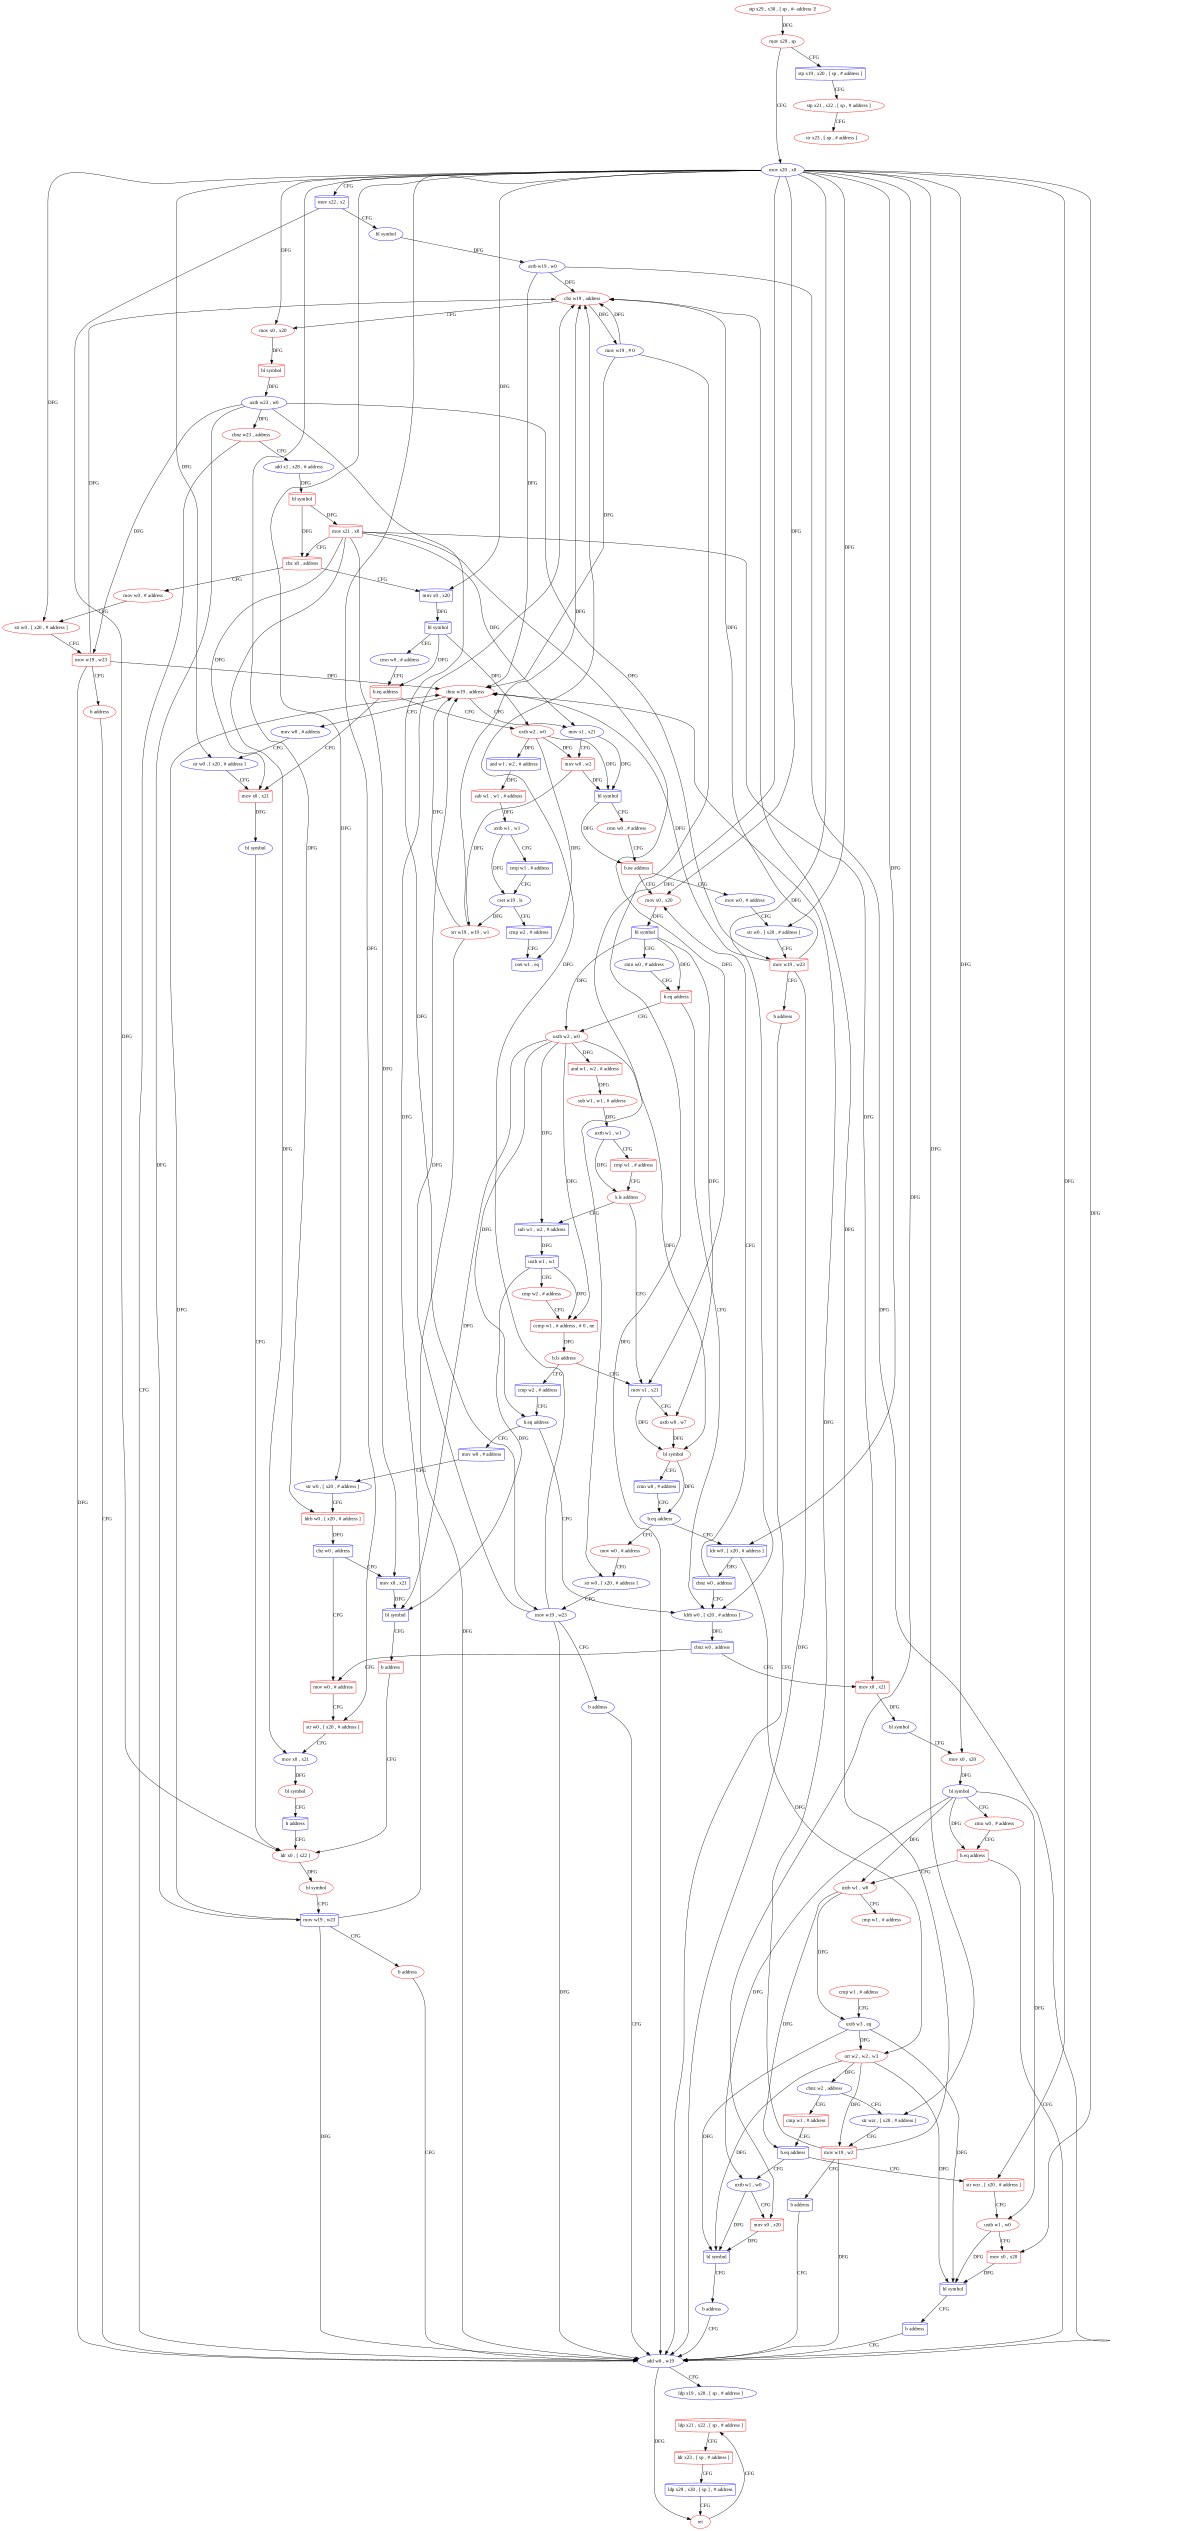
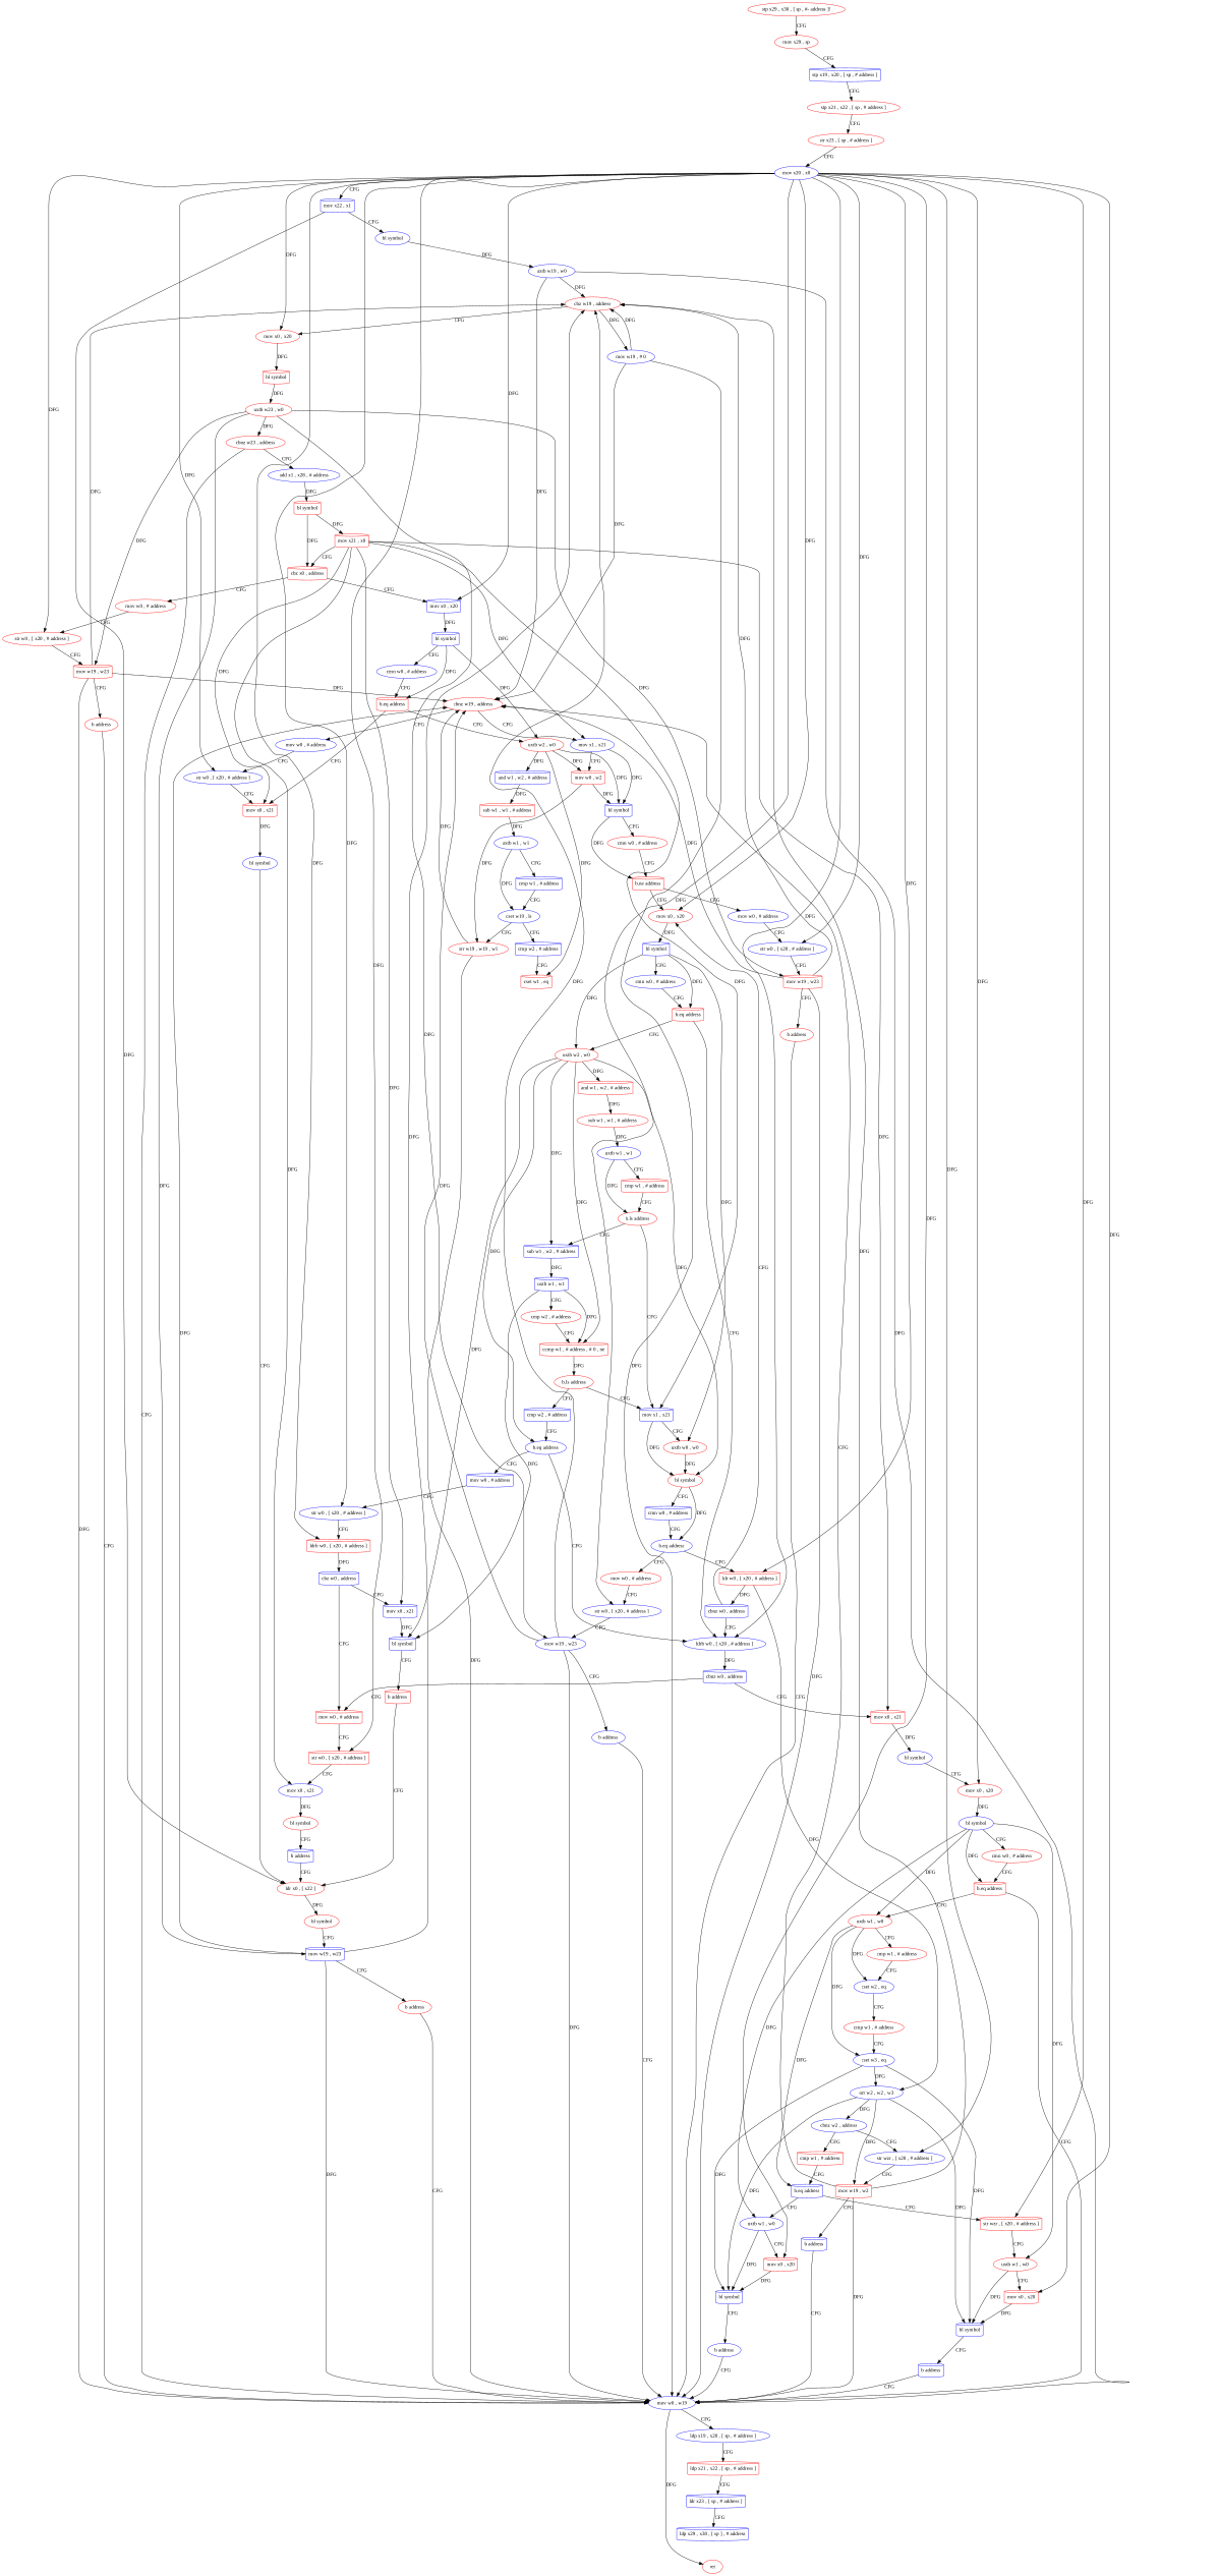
  digraph {
    fontname="Liberation Serif"
    node [color=blue fontname="Liberation Serif" shape=ellipse]
    edge [fontname="Liberation Serif"]
    n1 [color=red label="stp x29 , x30 , [ sp , #- address ]!"]
    n2 [color=red label="mov x29 , sp"]
    n3 [label="stp x19 , x20 , [ sp , # address ]" shape=cylinder]
    n4 [color=red label="stp x21 , x22 , [ sp , # address ]"]
    n5 [color=red label="str x23 , [ sp , # address ]"]
    n6 [label="mov x20 , x0"]
-   n7 [label="mov x22 , x2" shape=cylinder]
+   n7 [label="mov x22 , x1" shape=cylinder]
    n8 [color=red label="mov x0 , x20"]
    n9 [label="mov x0 , x20" shape=cylinder]
    n10 [color=red label="str w0 , [ x20 , # address ]"]
    n11 [color=red label="mov x0 , x20"]
    n12 [label="str w0 , [ x20 , # address ]"]
    n13 [label="ldrb w0 , [ x20 , # address ]"]
    n14 [label="str w0 , [ x20 , # address ]"]
    n15 [color=red label="str w0 , [ x20 , # address ]" shape=cylinder]
    n16 [color=red label="mov x0 , x20"]
-   n17 [label="ldr w0 , [ x20 , # address ]" shape=cylinder]
+   n17 [color=red label="ldr w0 , [ x20 , # address ]" shape=cylinder]
    n18 [label="str wzr , [ x20 , # address ]"]
    n19 [label="str w0 , [ x20 , # address ]"]
    n20 [color=red label="str wzr , [ x20 , # address ]" shape=cylinder]
    n21 [label="str w0 , [ x20 , # address ]"]
    n22 [color=red label="ldrb w0 , [ x20 , # address ]" shape=cylinder]
    n23 [color=red label="mov x0 , x20" shape=cylinder]
    n24 [color=red label="mov x0 , x20" shape=cylinder]
    n25 [label="bl symbol"]
    n26 [color=red label="ldr x0 , [ x22 ]"]
    n27 [color=red label="bl symbol" shape=cylinder]
    n28 [label="bl symbol" shape=cylinder]
    n29 [color=red label="mov w19 , w23" shape=cylinder]
    n30 [label="bl symbol" shape=cylinder]
    n31 [color=red label="mov x0 , x21" shape=cylinder]
    n32 [label="cbnz w0 , address" shape=cylinder]
    n33 [color=red label="mov w19 , w23" shape=cylinder]
    n34 [label="mov x0 , x21"]
    n35 [label="bl symbol"]
    n36 [label="cbnz w0 , address" shape=cylinder]
-   n37 [color=red label="orr w2 , w2 , w3"]
+   n37 [label="orr w2 , w2 , w3"]
    n38 [color=red label="mov w19 , w2" shape=cylinder]
    n39 [label="mov w19 , w23"]
    n40 [color=red label="uxtb w1 , w0"]
    n41 [label="cbz w0 , address" shape=cylinder]
    n42 [label="bl symbol" shape=cylinder]
    n43 [label="bl symbol" shape=cylinder]
    n44 [label="uxtb w19 , w0"]
    n45 [color=red label="bl symbol"]
    n46 [color=red label="cbz w19 , address"]
-   n47 [label="add w0 , w19"]
+   n47 [label="mov w0 , w19"]
    n48 [color=red label="cbnz w19 , address"]
    n49 [label="mov w19 , # 0"]
    n50 [label="ldp x19 , x20 , [ sp , # address ]"]
    n51 [color=red label=ret]
    n52 [label="mov x1 , x21"]
    n53 [label="mov w0 , # address"]
-   n54 [label="uxtb w23 , w0"]
+   n54 [color=red label="uxtb w23 , w0"]
    n55 [color=red label="cbnz w23 , address"]
    n56 [label="mov w19 , w23" shape=cylinder]
    n57 [label="add x1 , x28 , # address"]
    n58 [color=red label="b address"]
    n59 [color=red label="b address"]
    n60 [color=red label="b address"]
    n61 [label="b address"]
    n62 [color=red label="bl symbol" shape=cylinder]
    n63 [color=red label="ldp x21 , x22 , [ sp , # address ]" shape=cylinder]
    n64 [color=red label="mov x21 , x0" shape=cylinder]
    n65 [color=red label="cbz x0 , address" shape=cylinder]
-   n66 [color=red label="ldr x23 , [ sp , # address ]" shape=cylinder]
+   n66 [label="ldr x23 , [ sp , # address ]" shape=cylinder]
    n67 [label="ldp x29 , x30 , [ sp ] , # address" shape=cylinder]
    n68 [color=red label="mov x0 , x21" shape=cylinder]
    n69 [label="mov x1 , x21" shape=cylinder]
    n70 [label="mov x0 , x21" shape=cylinder]
    n71 [color=red label="mov w0 , # address"]
    n72 [label="bl symbol"]
    n73 [color=red label="mov w0 , w2" shape=cylinder]
    n74 [label="bl symbol" shape=cylinder]
    n75 [label="bl symbol"]
-   n76 [color=red label="uxtb w0 , w7"]
+   n76 [color=red label="uxtb w0 , w0"]
    n77 [color=red label="bl symbol"]
    n78 [color=red label="bl symbol"]
    n79 [label="bl symbol" shape=cylinder]
    n80 [label="cmn w0 , # address"]
    n81 [color=red label="b.eq address" shape=cylinder]
    n82 [color=red label="uxtb w2 , w0"]
    n83 [label="and w1 , w2 , # address" shape=cylinder]
-   n84 [label="cset w1 , eq" shape=cylinder]
+   n84 [color=red label="cset w1 , eq" shape=cylinder]
    n85 [color=red label="sub w1 , w1 , # address" shape=cylinder]
    n86 [color=red label="orr w19 , w19 , w1"]
    n87 [color=red label="cmn w0 , # address"]
    n88 [color=red label="b.ne address" shape=cylinder]
    n89 [label="uxtb w1 , w1"]
    n90 [label="cmp w1 , # address" shape=cylinder]
    n91 [label="cset w19 , ls"]
    n92 [label="cmp w2 , # address" shape=cylinder]
    n93 [label="mov w0 , # address"]
    n94 [label="cmn w0 , # address"]
    n95 [color=red label="b.eq address" shape=cylinder]
    n96 [color=red label="uxtb w2 , w0"]
    n97 [color=red label="and w1 , w2 , # address" shape=cylinder]
    n98 [label="sub w1 , w2 , # address" shape=cylinder]
    n99 [color=red label="ccmp w1 , # address , # 0 , ne" shape=cylinder]
    n100 [label="b.eq address"]
    n101 [color=red label="mov w0 , # address" shape=cylinder]
    n102 [color=red label="sub w1 , w1 , # address"]
    n103 [label="uxtb w1 , w1" shape=cylinder]
    n104 [label="cmn w0 , # address" shape=cylinder]
    n105 [label="b.eq address"]
    n106 [color=red label="b.ls address"]
    n107 [label="mov w0 , # address" shape=cylinder]
    n108 [color=red label="b address" shape=cylinder]
    n109 [label="uxtb w1 , w1"]
    n110 [color=red label="cmp w1 , # address" shape=cylinder]
    n111 [color=red label="b.ls address"]
    n112 [color=red label="cmp w2 , # address"]
    n113 [label="b address" shape=cylinder]
    n114 [color=red label="cmn w0 , # address"]
    n115 [color=red label="b.eq address" shape=cylinder]
    n116 [color=red label="uxtb w1 , w0"]
    n117 [label="uxtb w1 , w0"]
    n118 [color=red label="cmp w1 , # address"]
-   n120 [label="uxtb w3 , eq"]
+   n119 [label="cset w2 , eq"]
+   n120 [label="cset w3 , eq"]
    n121 [label="b.eq address" shape=cylinder]
    n122 [color=red label="cmp w1 , # address"]
    n123 [color=red label="mov w0 , # address"]
    n124 [label="cmp w2 , # address" shape=cylinder]
    n125 [label="cbnz w2 , address"]
    n126 [label="b address" shape=cylinder]
    n127 [label="b address"]
    n128 [color=red label="cmp w1 , # address" shape=cylinder]
    n129 [label="b address" shape=cylinder]
-   n1 -> n2 [label=DFG]
+   n1 -> n2 [label=CFG]
    n2 -> n3 [label=CFG]
    n3 -> n4 [label=CFG]
    n4 -> n5 [label=CFG]
-   n2 -> n6 [label=CFG]
+   n5 -> n6 [label=CFG]
    n6 -> n7 [label=CFG]
    n6 -> n8 [label=DFG]
    n6 -> n9 [label=DFG]
    n6 -> n10 [label=DFG]
    n6 -> n11 [label=DFG]
    n6 -> n12 [label=DFG]
    n6 -> n13 [label=DFG]
    n6 -> n14 [label=DFG]
    n6 -> n15 [label=DFG]
    n6 -> n16 [label=DFG]
    n6 -> n17 [label=DFG]
    n6 -> n18 [label=DFG]
    n6 -> n19 [label=DFG]
    n6 -> n20 [label=DFG]
    n6 -> n21 [label=DFG]
    n6 -> n22 [label=DFG]
    n6 -> n23 [label=DFG]
    n6 -> n24 [label=DFG]
    n7 -> n25 [label=CFG]
    n7 -> n26 [label=DFG]
    n8 -> n27 [label=DFG]
    n9 -> n28 [label=DFG]
    n10 -> n29 [label=CFG]
    n11 -> n30 [label=DFG]
    n12 -> n31 [label=CFG]
    n13 -> n32 [label=DFG]
    n14 -> n33 [label=CFG]
    n15 -> n34 [label=CFG]
    n16 -> n35 [label=DFG]
    n17 -> n36 [label=DFG]
    n17 -> n37 [label=DFG]
    n18 -> n38 [label=CFG]
    n19 -> n39 [label=CFG]
    n20 -> n40 [label=CFG]
    n21 -> n22 [label=CFG]
    n22 -> n41 [label=DFG]
    n23 -> n42 [label=DFG]
    n24 -> n43 [label=DFG]
    n25 -> n44 [label=DFG]
    n26 -> n45 [label=DFG]
    n27 -> n54 [label=DFG]
    n28 -> n80 [label=CFG]
    n28 -> n81 [label=DFG]
    n28 -> n82 [label=DFG]
    n29 -> n46 [label=DFG]
    n29 -> n47 [label=DFG]
    n29 -> n48 [label=DFG]
    n29 -> n58 [label=CFG]
    n30 -> n76 [label=DFG]
    n30 -> n94 [label=CFG]
    n30 -> n95 [label=DFG]
    n30 -> n96 [label=DFG]
    n31 -> n72 [label=DFG]
    n32 -> n68 [label=CFG]
    n32 -> n101 [label=CFG]
    n33 -> n46 [label=DFG]
    n33 -> n47 [label=DFG]
    n33 -> n48 [label=DFG]
    n33 -> n59 [label=CFG]
    n34 -> n78 [label=DFG]
    n35 -> n40 [label=DFG]
    n35 -> n114 [label=CFG]
    n35 -> n115 [label=DFG]
    n35 -> n116 [label=DFG]
    n35 -> n117 [label=DFG]
    n36 -> n11 [label=CFG]
    n36 -> n13 [label=CFG]
    n37 -> n38 [label=DFG]
    n37 -> n42 [label=DFG]
    n37 -> n43 [label=DFG]
    n37 -> n125 [label=DFG]
    n38 -> n46 [label=DFG]
    n38 -> n47 [label=DFG]
-   n38 -> n48 [label=DFG]
+   n38 -> n48 [label=CFG]
    n38 -> n129 [label=CFG]
    n39 -> n46 [label=DFG]
    n39 -> n47 [label=DFG]
    n39 -> n48 [label=DFG]
    n39 -> n61 [label=CFG]
    n40 -> n23 [label=CFG]
    n40 -> n42 [label=DFG]
    n41 -> n70 [label=CFG]
    n41 -> n101 [label=CFG]
    n42 -> n126 [label=CFG]
    n43 -> n127 [label=CFG]
    n44 -> n46 [label=DFG]
    n44 -> n47 [label=DFG]
    n44 -> n48 [label=DFG]
    n45 -> n56 [label=CFG]
    n46 -> n8 [label=CFG]
    n46 -> n49 [label=DFG]
    n47 -> n50 [label=CFG]
    n47 -> n51 [label=DFG]
    n48 -> n52 [label=CFG]
    n48 -> n53 [label=CFG]
    n49 -> n46 [label=DFG]
    n49 -> n47 [label=DFG]
    n49 -> n48 [label=DFG]
-   n51 -> n63 [label=CFG]
+   n50 -> n63 [label=CFG]
    n52 -> n73 [label=CFG]
    n52 -> n74 [label=DFG]
    n53 -> n12 [label=CFG]
    n54 -> n29 [label=DFG]
    n54 -> n33 [label=DFG]
    n54 -> n39 [label=DFG]
    n54 -> n55 [label=DFG]
    n54 -> n56 [label=DFG]
    n55 -> n47 [label=CFG]
    n55 -> n57 [label=CFG]
    n56 -> n46 [label=DFG]
    n56 -> n47 [label=DFG]
    n56 -> n48 [label=DFG]
    n56 -> n60 [label=CFG]
    n57 -> n62 [label=DFG]
    n58 -> n47 [label=CFG]
    n59 -> n47 [label=CFG]
    n60 -> n47 [label=CFG]
    n61 -> n47 [label=CFG]
    n62 -> n64 [label=DFG]
    n62 -> n65 [label=DFG]
    n63 -> n66 [label=CFG]
    n64 -> n31 [label=DFG]
    n64 -> n34 [label=DFG]
    n64 -> n52 [label=DFG]
    n64 -> n65 [label=CFG]
    n64 -> n68 [label=DFG]
    n64 -> n69 [label=DFG]
    n64 -> n70 [label=DFG]
    n65 -> n9 [label=CFG]
    n65 -> n71 [label=CFG]
    n66 -> n67 [label=CFG]
-   n67 -> n51 [label=CFG]
    n68 -> n75 [label=DFG]
    n69 -> n76 [label=CFG]
    n69 -> n77 [label=DFG]
    n70 -> n79 [label=DFG]
    n71 -> n10 [label=CFG]
    n72 -> n26 [label=CFG]
    n73 -> n74 [label=DFG]
    n73 -> n86 [label=DFG]
    n74 -> n87 [label=CFG]
    n74 -> n88 [label=DFG]
    n75 -> n16 [label=CFG]
    n76 -> n77 [label=DFG]
    n77 -> n104 [label=CFG]
    n77 -> n105 [label=DFG]
    n78 -> n113 [label=CFG]
    n79 -> n108 [label=CFG]
    n80 -> n81 [label=CFG]
    n81 -> n31 [label=CFG]
    n81 -> n82 [label=CFG]
    n82 -> n73 [label=DFG]
    n82 -> n74 [label=DFG]
    n82 -> n83 [label=DFG]
    n82 -> n84 [label=DFG]
    n83 -> n85 [label=DFG]
    n85 -> n89 [label=DFG]
-   n86 -> n46 [label=DFG]
    n86 -> n47 [label=DFG]
    n86 -> n48 [label=DFG]
    n87 -> n88 [label=CFG]
    n88 -> n11 [label=CFG]
    n88 -> n93 [label=CFG]
    n89 -> n90 [label=CFG]
    n89 -> n91 [label=DFG]
    n90 -> n91 [label=CFG]
-   n91 -> n86 [label=DFG]
+   n91 -> n86 [label=CFG]
    n91 -> n92 [label=CFG]
    n92 -> n84 [label=CFG]
    n93 -> n14 [label=CFG]
    n94 -> n95 [label=CFG]
    n95 -> n13 [label=CFG]
    n95 -> n96 [label=CFG]
    n96 -> n77 [label=DFG]
    n96 -> n79 [label=DFG]
    n96 -> n97 [label=DFG]
    n96 -> n98 [label=DFG]
    n96 -> n99 [label=DFG]
    n96 -> n100 [label=DFG]
    n97 -> n102 [label=DFG]
    n98 -> n103 [label=DFG]
    n99 -> n106 [label=DFG]
    n100 -> n13 [label=CFG]
    n100 -> n107 [label=CFG]
    n101 -> n15 [label=CFG]
    n102 -> n109 [label=DFG]
    n103 -> n79 [label=DFG]
    n103 -> n99 [label=DFG]
    n103 -> n112 [label=CFG]
    n104 -> n105 [label=CFG]
    n105 -> n17 [label=CFG]
    n105 -> n123 [label=CFG]
    n106 -> n69 [label=CFG]
    n106 -> n124 [label=CFG]
    n107 -> n21 [label=CFG]
    n108 -> n26 [label=CFG]
    n109 -> n110 [label=CFG]
    n109 -> n111 [label=DFG]
    n110 -> n111 [label=CFG]
    n111 -> n69 [label=CFG]
    n111 -> n98 [label=CFG]
    n112 -> n99 [label=CFG]
    n113 -> n26 [label=CFG]
    n114 -> n115 [label=CFG]
    n115 -> n47 [label=CFG]
    n115 -> n116 [label=CFG]
    n116 -> n118 [label=CFG]
+   n116 -> n119 [label=DFG]
    n116 -> n120 [label=DFG]
    n116 -> n121 [label=DFG]
    n117 -> n24 [label=CFG]
    n117 -> n43 [label=DFG]
+   n118 -> n119 [label=CFG]
+   n119 -> n122 [label=CFG]
    n120 -> n37 [label=DFG]
    n120 -> n42 [label=DFG]
    n120 -> n43 [label=DFG]
    n121 -> n20 [label=CFG]
    n121 -> n117 [label=CFG]
    n122 -> n120 [label=CFG]
    n123 -> n19 [label=CFG]
    n124 -> n100 [label=CFG]
    n125 -> n18 [label=CFG]
    n125 -> n128 [label=CFG]
    n126 -> n47 [label=CFG]
    n127 -> n47 [label=CFG]
    n128 -> n121 [label=CFG]
    n129 -> n47 [label=CFG]
  }
